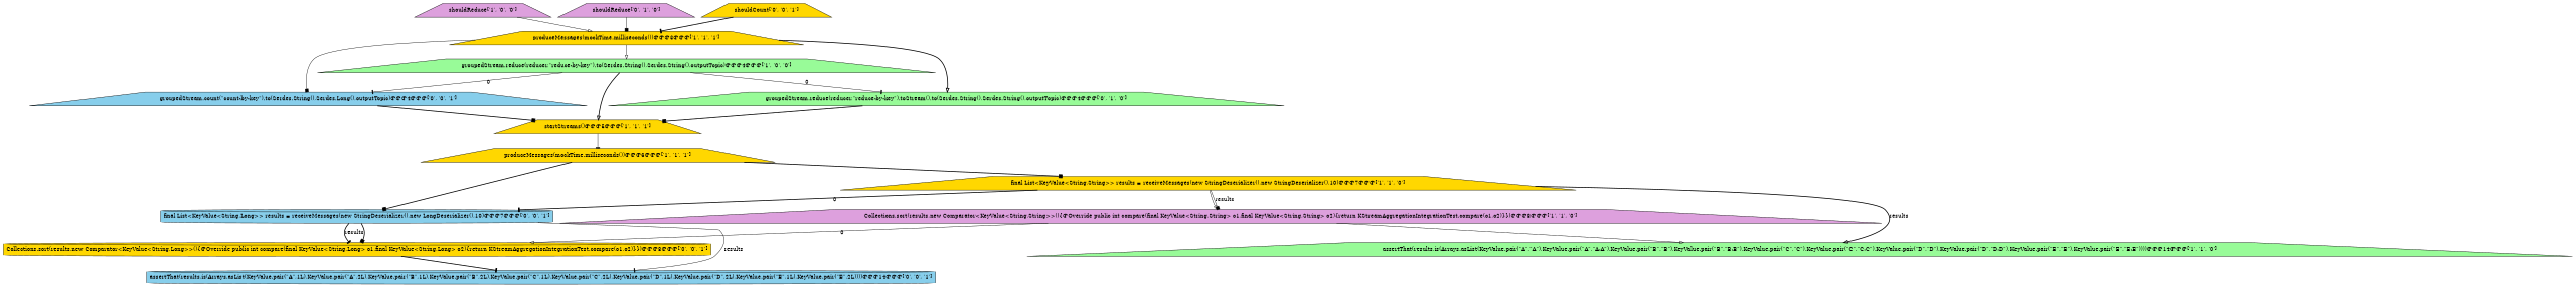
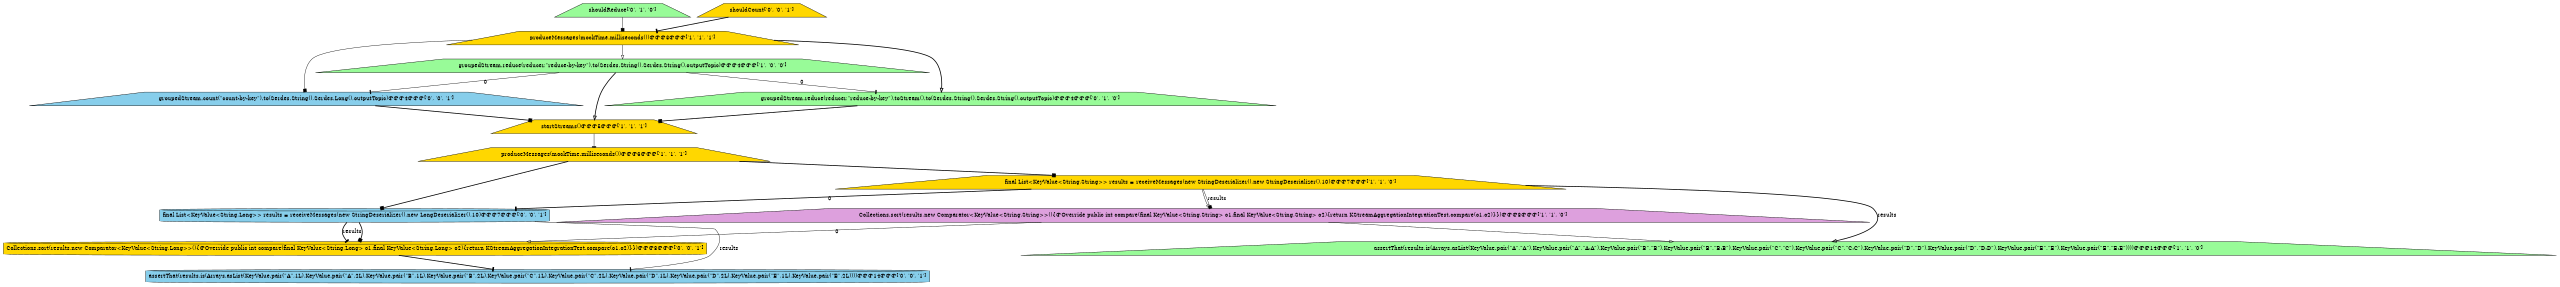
  digraph {
    node [fillcolor=gold shape=trapezium style=filled]
    edge [arrowhead=onormal style=solid]
-   n1 [fillcolor=plum label="shouldReduce['1', '0', '0']"]
    n2 [label="produceMessages(mockTime.milliseconds())@@@3@@@['1', '1', '1']"]
    n3 [fillcolor=palegreen label="groupedStream.reduce(reducer,\"reduce-by-key\").to(Serdes.String(),Serdes.String(),outputTopic)@@@4@@@['1', '0', '0']"]
    n4 [fillcolor=palegreen label="groupedStream.reduce(reducer,\"reduce-by-key\").toStream().to(Serdes.String(),Serdes.String(),outputTopic)@@@4@@@['0', '1', '0']"]
    n5 [fillcolor=skyblue label="groupedStream.count(\"count-by-key\").to(Serdes.String(),Serdes.Long(),outputTopic)@@@4@@@['0', '0', '1']"]
    n6 [fillcolor=plum label="Collections.sort(results,new Comparator<KeyValue<String,String>>(){@Override public int compare(final KeyValue<String,String> o1,final KeyValue<String,String> o2){return KStreamAggregationIntegrationTest.compare(o1,o2)}})@@@8@@@['1', '1', '0']"]
    n7 [fillcolor=palegreen label="assertThat(results,is(Arrays.asList(KeyValue.pair(\"A\",\"A\"),KeyValue.pair(\"A\",\"A:A\"),KeyValue.pair(\"B\",\"B\"),KeyValue.pair(\"B\",\"B:B\"),KeyValue.pair(\"C\",\"C\"),KeyValue.pair(\"C\",\"C:C\"),KeyValue.pair(\"D\",\"D\"),KeyValue.pair(\"D\",\"D:D\"),KeyValue.pair(\"E\",\"E\"),KeyValue.pair(\"E\",\"E:E\"))))@@@14@@@['1', '1', '0']"]
    n8 [label="Collections.sort(results,new Comparator<KeyValue<String,Long>>(){@Override public int compare(final KeyValue<String,Long> o1,final KeyValue<String,Long> o2){return KStreamAggregationIntegrationTest.compare(o1,o2)}})@@@8@@@['0', '0', '1']" shape=cylinder]
    n9 [fillcolor=skyblue label="assertThat(results,is(Arrays.asList(KeyValue.pair(\"A\",1L),KeyValue.pair(\"A\",2L),KeyValue.pair(\"B\",1L),KeyValue.pair(\"B\",2L),KeyValue.pair(\"C\",1L),KeyValue.pair(\"C\",2L),KeyValue.pair(\"D\",1L),KeyValue.pair(\"D\",2L),KeyValue.pair(\"E\",1L),KeyValue.pair(\"E\",2L))))@@@14@@@['0', '0', '1']" shape=cylinder]
    n10 [label="startStreams()@@@5@@@['1', '1', '1']"]
    n11 [label="produceMessages(mockTime.milliseconds())@@@6@@@['1', '1', '1']"]
    n12 [fillcolor=skyblue label="final List<KeyValue<String,Long>> results = receiveMessages(new StringDeserializer(),new LongDeserializer(),10)@@@7@@@['0', '0', '1']" shape=cylinder]
    n13 [label="final List<KeyValue<String,String>> results = receiveMessages(new StringDeserializer(),new StringDeserializer(),10)@@@7@@@['1', '1', '0']"]
-   n14 [fillcolor=plum label="shouldReduce['0', '1', '0']"]
+   n14 [fillcolor=palegreen label="shouldReduce['0', '1', '0']"]
    n15 [label="shouldCount['0', '0', '1']"]
-   n1 -> n2
    n2 -> n3
    n2 -> n4 [style=bold]
    n2 -> n5 [arrowhead=box]
    n3 -> n4 [arrowhead=tee label=0]
    n3 -> n5 [arrowhead=tee label=0]
    n3 -> n10 [style=bold]
    n4 -> n10 [arrowhead=box style=bold]
    n5 -> n10 [arrowhead=box style=bold]
    n6 -> n7
    n6 -> n8 [label=0]
    n8 -> n9 [arrowhead=tee style=bold]
    n10 -> n11 [arrowhead=tee]
    n11 -> n12 [arrowhead=box style=bold]
    n11 -> n13 [arrowhead=box style=bold]
    n12 -> n8 [arrowhead=tee label=results style=bold]
    n12 -> n8 [arrowhead=box style=bold]
    n12 -> n9 [arrowhead=tee label=results]
    n13 -> n6 [arrowhead=box label=results]
    n13 -> n6
    n13 -> n7 [label=results style=bold]
    n13 -> n12 [arrowhead=tee label=0 style=bold]
    n14 -> n2 [arrowhead=box]
    n15 -> n2 [arrowhead=tee style=bold]
  }
